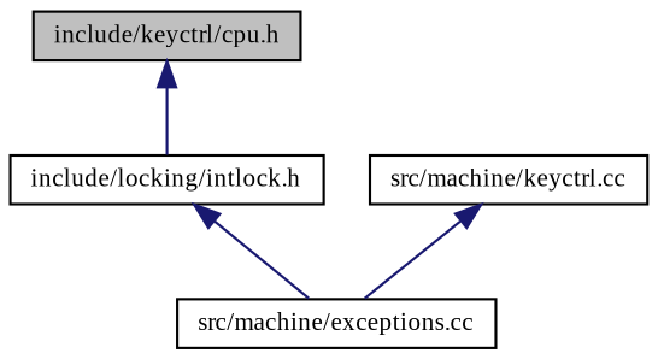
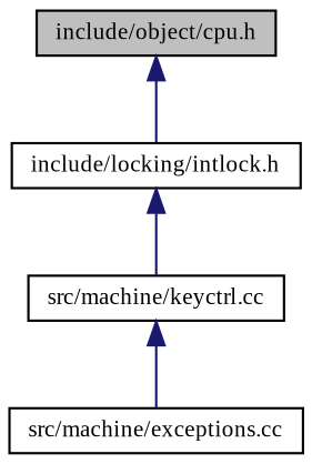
  digraph {
    fontname="Liberation Serif"
    node [color=black fontname="Liberation Serif" fontsize=10 shape=record]
    edge [color=midnightblue dir=back fontname="Liberation Serif" fontsize=10 labelfontname=Helvetica labelfontsize=10 style=solid]
-   n1 [fillcolor=grey75 fontcolor=black height=0.2 label="include/keyctrl/cpu.h" style=filled width=0.4]
+   n1 [fillcolor=grey75 fontcolor=black height=0.2 label="include/object/cpu.h" style=filled width=0.4]
    n2 [height=0.2 label="include/locking/intlock.h" width=0.4]
    n3 [height=0.2 label="src/machine/keyctrl.cc" width=0.4]
    n4 [height=0.2 label="src/machine/exceptions.cc" width=0.4]
    n1 -> n2
-   n2 -> n4
+   n2 -> n3
    n3 -> n4
  }
